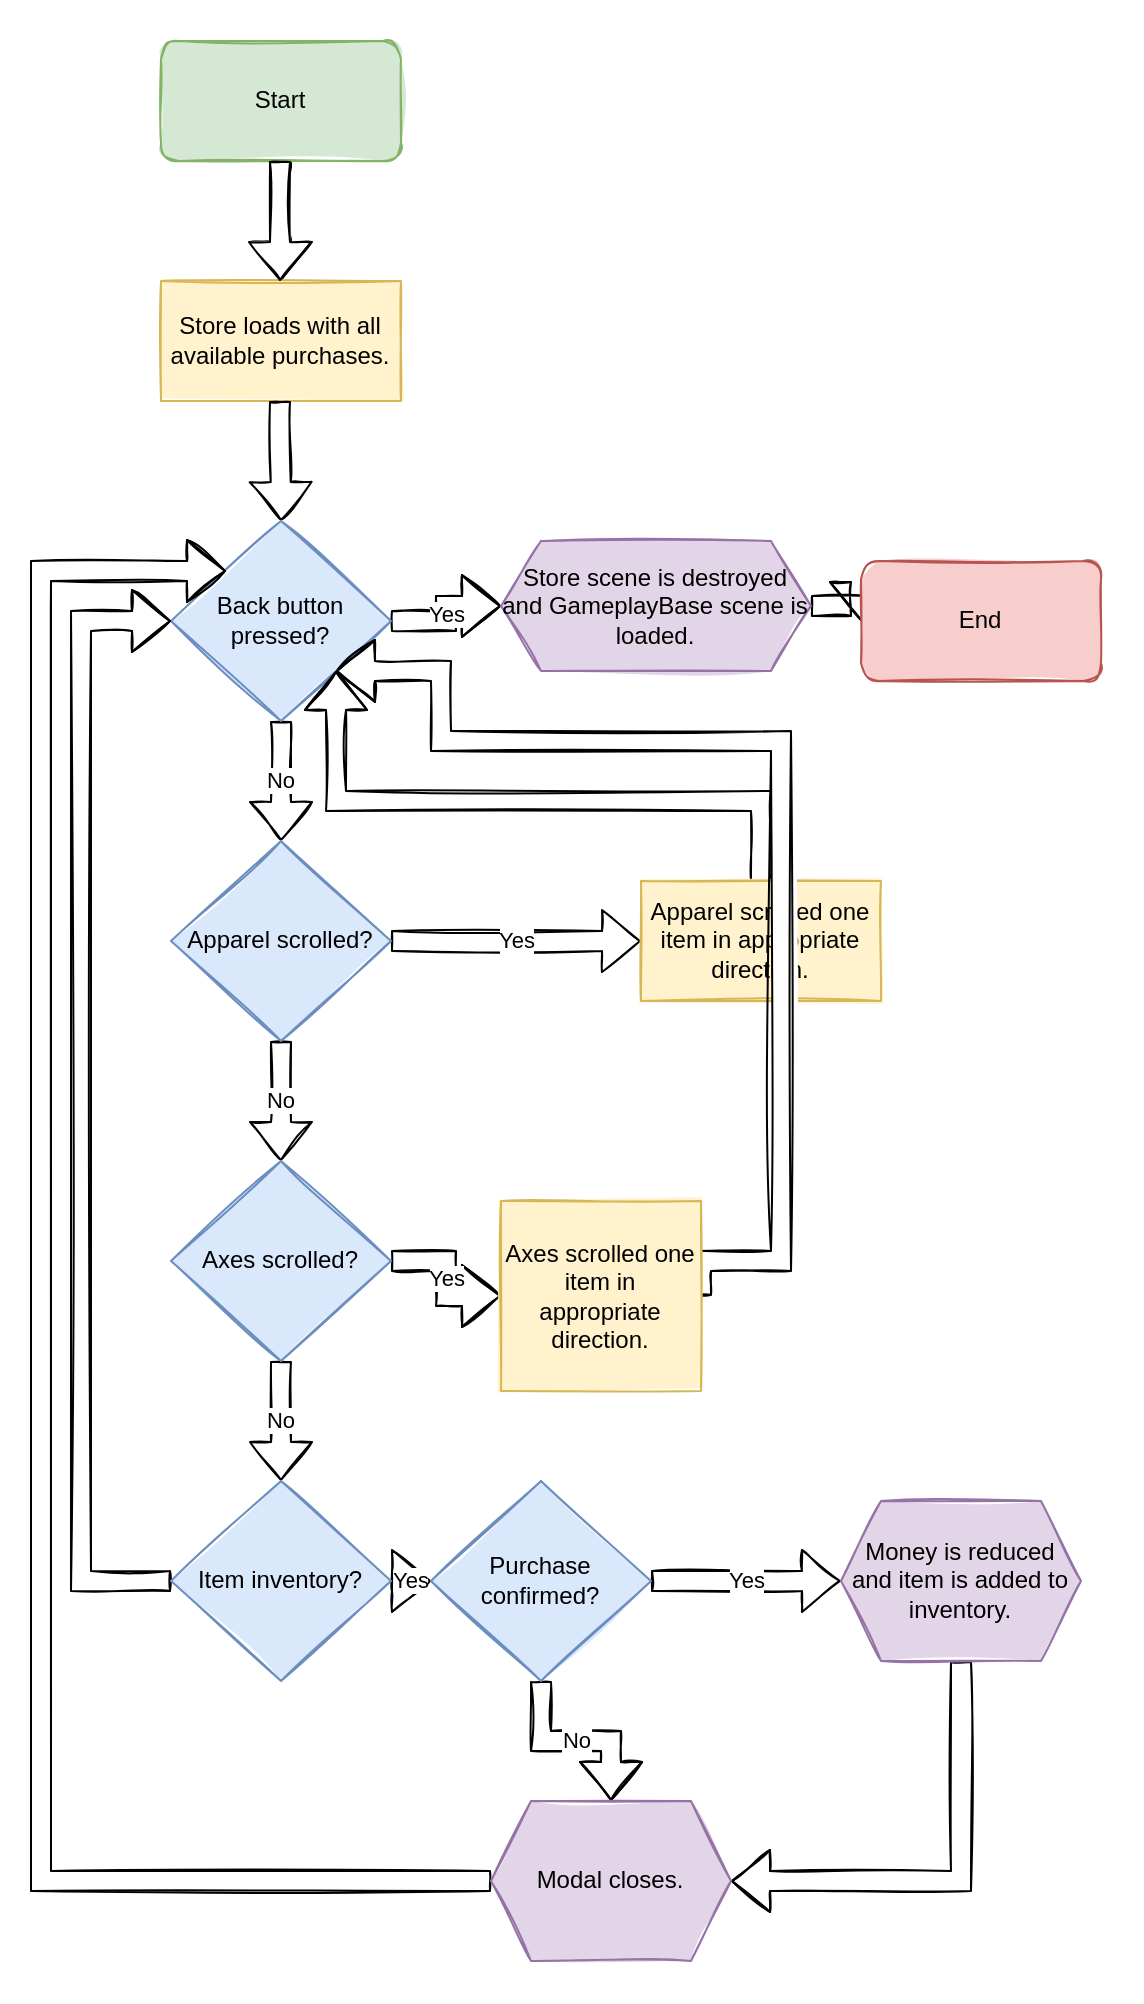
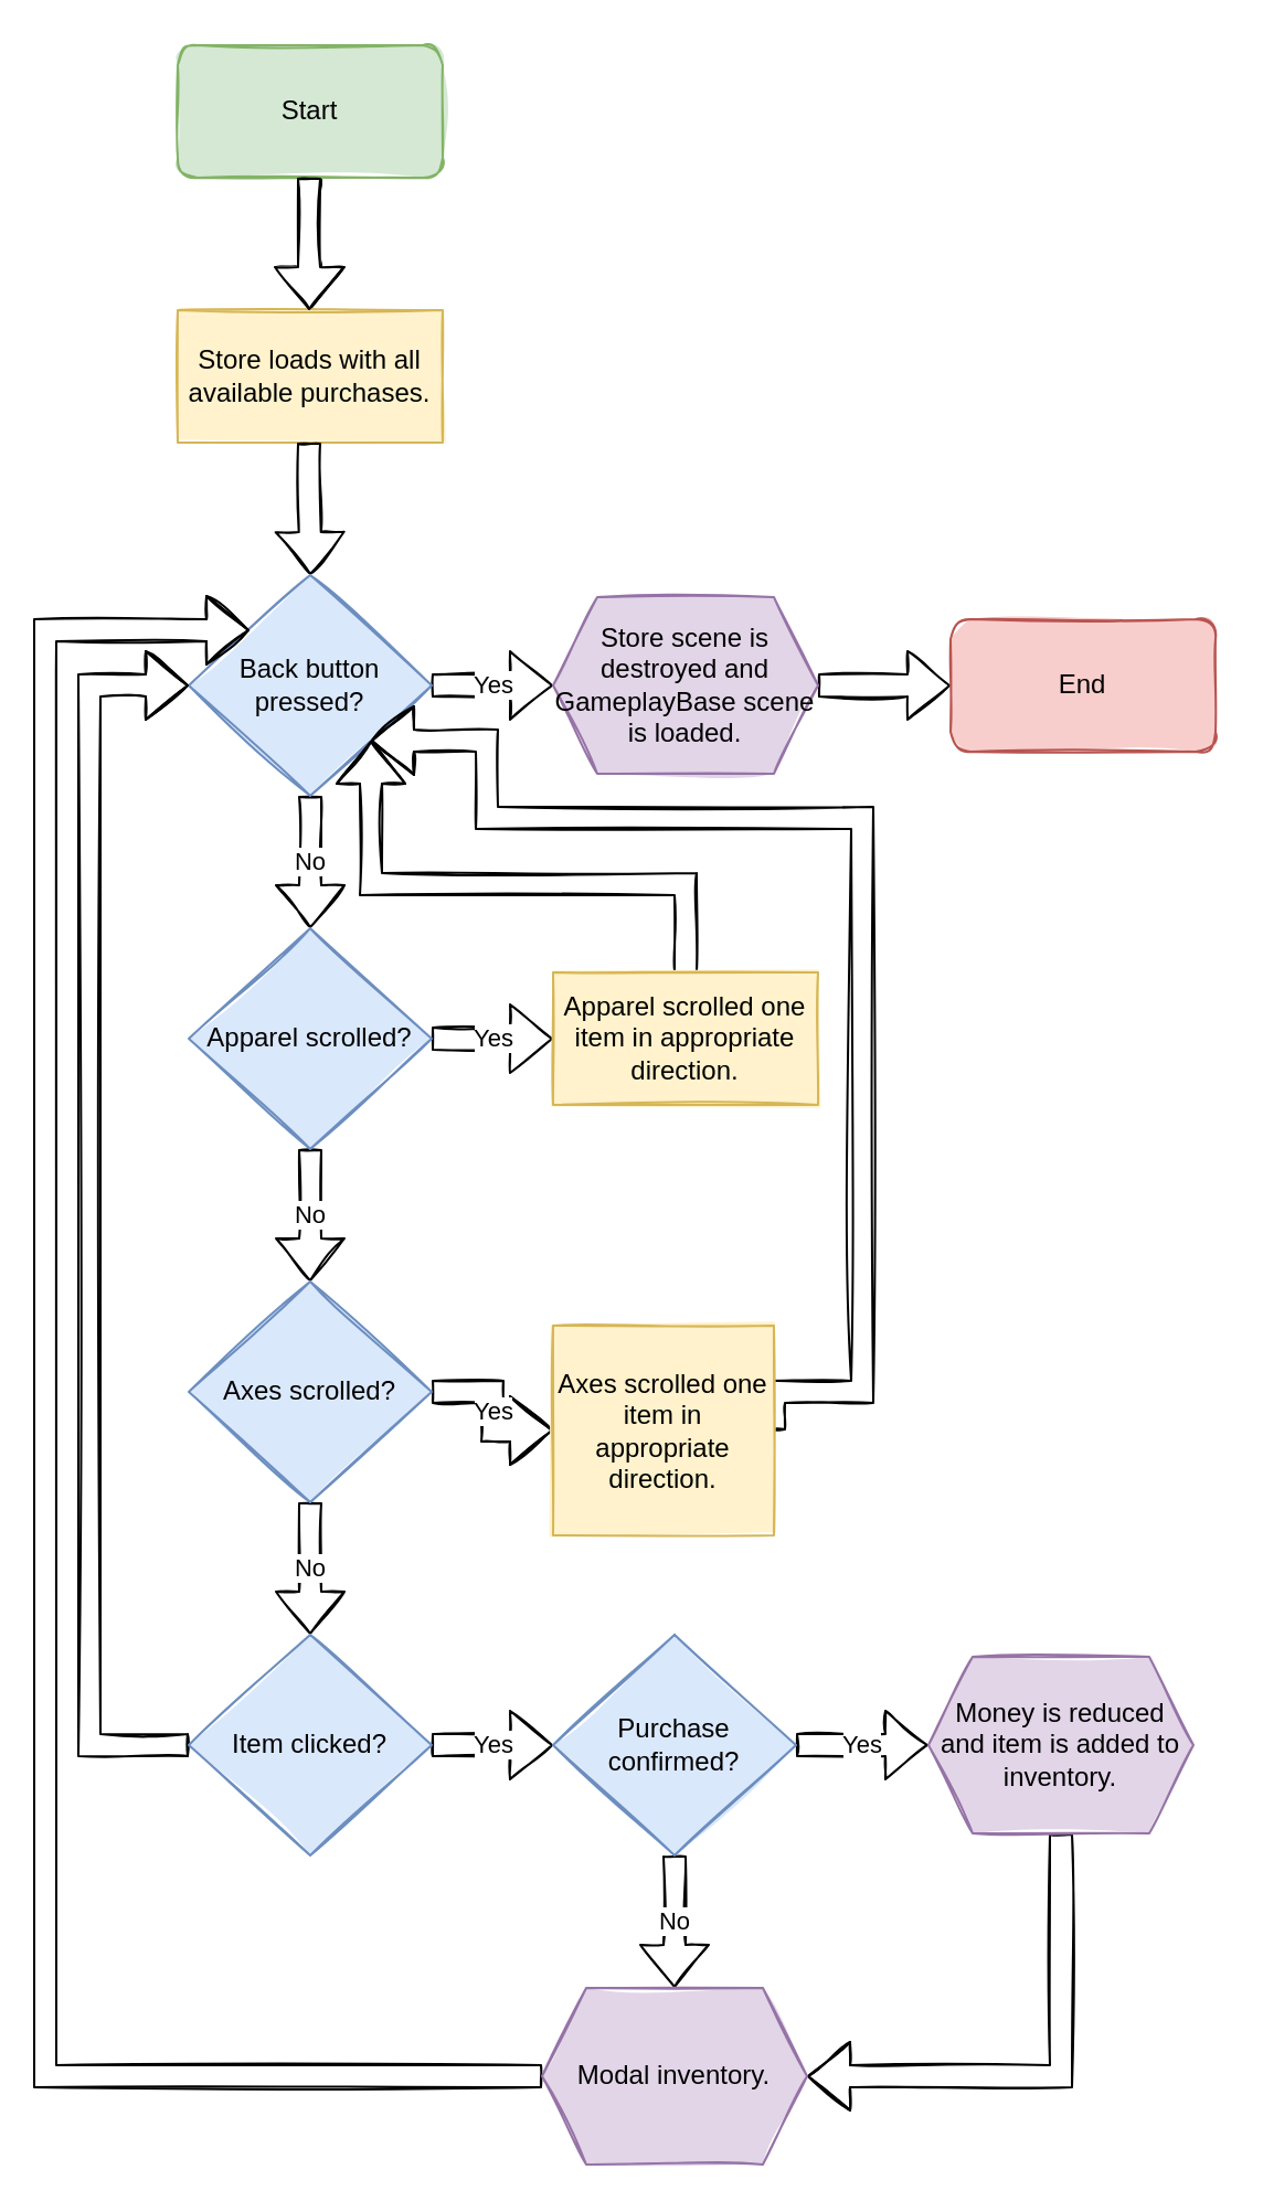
  <mxCell id="0" />
  <mxCell id="1" parent="0" />
  <mxCell id="2" style="edgeStyle=orthogonalEdgeStyle;rounded=0;orthogonalLoop=1;jettySize=auto;html=1;exitX=0.5;exitY=1;exitDx=0;exitDy=0;sketch=1;strokeColor=default;shape=flexArrow;" parent="1" source="3" target="4" edge="1"><mxGeometry relative="1" as="geometry" /></mxCell>
  <mxCell id="3" value="Start" style="rounded=1;whiteSpace=wrap;html=1;fillColor=#d5e8d4;strokeColor=#82b366;sketch=1;fillStyle=solid;" parent="1" vertex="1"><mxGeometry x="80" y="20" width="120" height="60" as="geometry" /></mxCell>
  <mxCell id="4" value="Store loads with all available purchases." style="rounded=0;whiteSpace=wrap;html=1;sketch=1;fillStyle=solid;fillColor=#fff2cc;strokeColor=#d6b656;" parent="1" vertex="1"><mxGeometry x="80" y="140" width="120" height="60" as="geometry" /></mxCell>
  <mxCell id="5" style="edgeStyle=orthogonalEdgeStyle;rounded=0;orthogonalLoop=1;jettySize=auto;html=1;exitX=0.5;exitY=1;exitDx=0;exitDy=0;sketch=1;strokeColor=default;shape=flexArrow;fillColor=default;fillStyle=solid;" parent="1" edge="1"><mxGeometry relative="1" as="geometry"><mxPoint x="139.5" y="80" as="sourcePoint" /><mxPoint x="139.5" y="140" as="targetPoint" /></mxGeometry></mxCell>
  <mxCell id="6" value="" style="edgeStyle=orthogonalEdgeStyle;shape=flexArrow;rounded=0;sketch=1;orthogonalLoop=1;jettySize=auto;html=1;strokeColor=default;fillColor=default;fillStyle=solid;entryX=0.5;entryY=0;entryDx=0;entryDy=0;" parent="1" edge="1" target="9"><mxGeometry relative="1" as="geometry"><mxPoint x="139.5" y="200" as="sourcePoint" /><mxPoint x="139.5" y="260" as="targetPoint" /></mxGeometry></mxCell>
  <mxCell id="7" value="Yes" style="edgeStyle=orthogonalEdgeStyle;shape=flexArrow;rounded=0;sketch=1;fillStyle=solid;orthogonalLoop=1;jettySize=auto;html=1;exitX=1;exitY=0.5;exitDx=0;exitDy=0;entryX=0;entryY=0.5;entryDx=0;entryDy=0;labelBackgroundColor=default;fontFamily=Helvetica;fontSize=11;fontColor=default;endArrow=classic;strokeColor=default;fillColor=default;" edge="1" parent="1" source="9" target="23"><mxGeometry relative="1" as="geometry" /></mxCell>
  <mxCell id="8" value="No" style="edgeStyle=orthogonalEdgeStyle;shape=flexArrow;rounded=0;sketch=1;fillStyle=solid;orthogonalLoop=1;jettySize=auto;html=1;exitX=0.5;exitY=1;exitDx=0;exitDy=0;entryX=0.5;entryY=0;entryDx=0;entryDy=0;labelBackgroundColor=default;fontFamily=Helvetica;fontSize=11;fontColor=default;endArrow=classic;strokeColor=default;fillColor=default;" edge="1" parent="1" source="9" target="12"><mxGeometry relative="1" as="geometry" /></mxCell>
  <mxCell id="9" value="Back button pressed?" style="rhombus;whiteSpace=wrap;html=1;fillColor=#dae8fc;strokeColor=#6c8ebf;rounded=0;sketch=1;fillStyle=solid;" vertex="1" parent="1"><mxGeometry x="85" y="260" width="110" height="100" as="geometry" /></mxCell>
  <mxCell id="10" value="No" style="edgeStyle=orthogonalEdgeStyle;shape=flexArrow;rounded=0;sketch=1;fillStyle=solid;orthogonalLoop=1;jettySize=auto;html=1;exitX=0.5;exitY=1;exitDx=0;exitDy=0;entryX=0.5;entryY=0;entryDx=0;entryDy=0;labelBackgroundColor=default;fontFamily=Helvetica;fontSize=11;fontColor=default;endArrow=classic;strokeColor=default;fillColor=default;" edge="1" parent="1" source="12" target="15"><mxGeometry relative="1" as="geometry" /></mxCell>
  <mxCell id="11" value="Yes" style="edgeStyle=orthogonalEdgeStyle;shape=flexArrow;rounded=0;sketch=1;fillStyle=solid;orthogonalLoop=1;jettySize=auto;html=1;exitX=1;exitY=0.5;exitDx=0;exitDy=0;labelBackgroundColor=default;fontFamily=Helvetica;fontSize=11;fontColor=default;endArrow=classic;strokeColor=default;fillColor=default;" edge="1" parent="1" source="12" target="26"><mxGeometry relative="1" as="geometry" /></mxCell>
  <mxCell id="12" value="Apparel scrolled?&lt;span style=&quot;color: rgba(0 , 0 , 0 , 0) ; font-family: monospace ; font-size: 0px&quot;&gt;%3CmxGraphModel%3E%3Croot%3E%3CmxCell%20id%3D%220%22%2F%3E%3CmxCell%20id%3D%221%22%20parent%3D%220%22%2F%3E%3CmxCell%20id%3D%222%22%20value%3D%22Decision%20to%20me%20made%22%20style%3D%22rhombus%3BwhiteSpace%3Dwrap%3Bhtml%3D1%3BfillColor%3D%23dae8fc%3BstrokeColor%3D%236c8ebf%3Brounded%3D0%3Bsketch%3D1%3BfillStyle%3Dsolid%3B%22%20vertex%3D%221%22%20parent%3D%221%22%3E%3CmxGeometry%20x%3D%22105%22%20y%3D%22280%22%20width%3D%22110%22%20height%3D%22100%22%20as%3D%22geometry%22%2F%3E%3C%2FmxCell%3E%3C%2Froot%3E%3C%2FmxGraphModel%3E&lt;/span&gt;" style="rhombus;whiteSpace=wrap;html=1;fillColor=#dae8fc;strokeColor=#6c8ebf;rounded=0;sketch=1;fillStyle=solid;" vertex="1" parent="1"><mxGeometry x="85" y="420" width="110" height="100" as="geometry" /></mxCell>
  <mxCell id="13" value="No" style="edgeStyle=orthogonalEdgeStyle;shape=flexArrow;rounded=0;sketch=1;fillStyle=solid;orthogonalLoop=1;jettySize=auto;html=1;exitX=0.5;exitY=1;exitDx=0;exitDy=0;labelBackgroundColor=default;fontFamily=Helvetica;fontSize=11;fontColor=default;endArrow=classic;strokeColor=default;fillColor=default;" edge="1" parent="1" source="15" target="18"><mxGeometry relative="1" as="geometry" /></mxCell>
  <mxCell id="14" value="Yes" style="edgeStyle=orthogonalEdgeStyle;shape=flexArrow;rounded=0;sketch=1;fillStyle=solid;orthogonalLoop=1;jettySize=auto;html=1;exitX=1;exitY=0.5;exitDx=0;exitDy=0;entryX=0;entryY=0.5;entryDx=0;entryDy=0;labelBackgroundColor=default;fontFamily=Helvetica;fontSize=11;fontColor=default;endArrow=classic;strokeColor=default;fillColor=default;" edge="1" parent="1" source="15" target="28"><mxGeometry relative="1" as="geometry" /></mxCell>
  <mxCell id="15" value="Axes scrolled?" style="rhombus;whiteSpace=wrap;html=1;fillColor=#dae8fc;strokeColor=#6c8ebf;rounded=0;sketch=1;fillStyle=solid;" vertex="1" parent="1"><mxGeometry x="85" y="580" width="110" height="100" as="geometry" /></mxCell>
  <mxCell id="16" value="Yes" style="edgeStyle=orthogonalEdgeStyle;shape=flexArrow;rounded=0;sketch=1;fillStyle=solid;orthogonalLoop=1;jettySize=auto;html=1;exitX=1;exitY=0.5;exitDx=0;exitDy=0;entryX=0;entryY=0.5;entryDx=0;entryDy=0;labelBackgroundColor=default;fontFamily=Helvetica;fontSize=11;fontColor=default;endArrow=classic;strokeColor=default;fillColor=default;" edge="1" parent="1" source="18" target="21"><mxGeometry relative="1" as="geometry" /></mxCell>
  <mxCell id="17" style="edgeStyle=orthogonalEdgeStyle;shape=flexArrow;rounded=0;sketch=1;fillStyle=solid;orthogonalLoop=1;jettySize=auto;html=1;exitX=0;exitY=0.5;exitDx=0;exitDy=0;entryX=0;entryY=0.5;entryDx=0;entryDy=0;labelBackgroundColor=default;fontFamily=Helvetica;fontSize=11;fontColor=default;endArrow=classic;strokeColor=default;fillColor=default;" edge="1" parent="1" source="18" target="9"><mxGeometry relative="1" as="geometry"><Array as="points"><mxPoint x="40" y="790" /><mxPoint x="40" y="310" /></Array></mxGeometry></mxCell>
- <mxCell id="18" value="Item inventory?" style="rhombus;whiteSpace=wrap;html=1;fillColor=#dae8fc;strokeColor=#6c8ebf;rounded=0;sketch=1;fillStyle=solid;" vertex="1" parent="1"><mxGeometry x="85" y="740" width="110" height="100" as="geometry" /></mxCell>
+ <mxCell id="18" value="Item clicked?" style="rhombus;whiteSpace=wrap;html=1;fillColor=#dae8fc;strokeColor=#6c8ebf;rounded=0;sketch=1;fillStyle=solid;" vertex="1" parent="1"><mxGeometry x="85" y="740" width="110" height="100" as="geometry" /></mxCell>
  <mxCell id="19" value="No" style="edgeStyle=orthogonalEdgeStyle;shape=flexArrow;rounded=0;sketch=1;fillStyle=solid;orthogonalLoop=1;jettySize=auto;html=1;exitX=0.5;exitY=1;exitDx=0;exitDy=0;entryX=0.5;entryY=0;entryDx=0;entryDy=0;labelBackgroundColor=default;fontFamily=Helvetica;fontSize=11;fontColor=default;endArrow=classic;strokeColor=default;fillColor=default;" edge="1" parent="1" source="21" target="32"><mxGeometry relative="1" as="geometry" /></mxCell>
  <mxCell id="20" value="Yes" style="edgeStyle=orthogonalEdgeStyle;shape=flexArrow;rounded=0;sketch=1;fillStyle=solid;orthogonalLoop=1;jettySize=auto;html=1;exitX=1;exitY=0.5;exitDx=0;exitDy=0;entryX=0;entryY=0.5;entryDx=0;entryDy=0;labelBackgroundColor=default;fontFamily=Helvetica;fontSize=11;fontColor=default;endArrow=classic;strokeColor=default;fillColor=default;" edge="1" parent="1" source="21" target="30"><mxGeometry relative="1" as="geometry" /></mxCell>
- <mxCell id="21" value="Purchase confirmed?" style="rhombus;whiteSpace=wrap;html=1;fillColor=#dae8fc;strokeColor=#6c8ebf;rounded=0;sketch=1;fillStyle=solid;" vertex="1" parent="1"><mxGeometry x="215" y="740" width="110" height="100" as="geometry" /></mxCell>
+ <mxCell id="21" value="Purchase confirmed?" style="rhombus;whiteSpace=wrap;html=1;fillColor=#dae8fc;strokeColor=#6c8ebf;rounded=0;sketch=1;fillStyle=solid;" vertex="1" parent="1"><mxGeometry x="250" y="740" width="110" height="100" as="geometry" /></mxCell>
  <mxCell id="22" style="edgeStyle=orthogonalEdgeStyle;shape=flexArrow;rounded=0;sketch=1;fillStyle=solid;orthogonalLoop=1;jettySize=auto;html=1;exitX=1;exitY=0.5;exitDx=0;exitDy=0;entryX=0;entryY=0.5;entryDx=0;entryDy=0;labelBackgroundColor=default;fontFamily=Helvetica;fontSize=11;fontColor=default;endArrow=classic;strokeColor=default;fillColor=default;" edge="1" parent="1" source="23" target="24"><mxGeometry relative="1" as="geometry" /></mxCell>
- <mxCell id="23" value="Store scene is destroyed and GameplayBase scene is loaded." style="shape=hexagon;perimeter=hexagonPerimeter2;whiteSpace=wrap;html=1;fixedSize=1;sketch=1;fillStyle=solid;fillColor=#e1d5e7;strokeColor=#9673a6;" vertex="1" parent="1"><mxGeometry x="250" y="270" width="155" height="65" as="geometry" /></mxCell>
+ <mxCell id="23" value="Store scene is destroyed and GameplayBase scene is loaded." style="shape=hexagon;perimeter=hexagonPerimeter2;whiteSpace=wrap;html=1;fixedSize=1;sketch=1;fillStyle=solid;fillColor=#e1d5e7;strokeColor=#9673a6;" vertex="1" parent="1"><mxGeometry x="250" y="270" width="120" height="80" as="geometry" /></mxCell>
  <mxCell id="24" value="End" style="rounded=1;whiteSpace=wrap;html=1;fillColor=#f8cecc;strokeColor=#b85450;sketch=1;fillStyle=solid;" vertex="1" parent="1"><mxGeometry x="430" y="280" width="120" height="60" as="geometry" /></mxCell>
  <mxCell id="25" style="edgeStyle=orthogonalEdgeStyle;shape=flexArrow;rounded=0;sketch=1;fillStyle=solid;orthogonalLoop=1;jettySize=auto;html=1;exitX=0.5;exitY=0;exitDx=0;exitDy=0;entryX=1;entryY=1;entryDx=0;entryDy=0;labelBackgroundColor=default;fontFamily=Helvetica;fontSize=11;fontColor=default;endArrow=classic;strokeColor=default;fillColor=default;" edge="1" parent="1" source="26" target="9"><mxGeometry relative="1" as="geometry" /></mxCell>
- <mxCell id="26" value="Apparel scrolled one item in appropriate direction." style="rounded=0;whiteSpace=wrap;html=1;sketch=1;fillStyle=solid;fillColor=#fff2cc;strokeColor=#d6b656;" vertex="1" parent="1"><mxGeometry x="320" y="440" width="120" height="60" as="geometry" /></mxCell>
+ <mxCell id="26" value="Apparel scrolled one item in appropriate direction." style="rounded=0;whiteSpace=wrap;html=1;sketch=1;fillStyle=solid;fillColor=#fff2cc;strokeColor=#d6b656;" vertex="1" parent="1"><mxGeometry x="250" y="440" width="120" height="60" as="geometry" /></mxCell>
  <mxCell id="27" style="edgeStyle=orthogonalEdgeStyle;shape=flexArrow;rounded=0;sketch=1;fillStyle=solid;orthogonalLoop=1;jettySize=auto;html=1;exitX=1;exitY=0.5;exitDx=0;exitDy=0;entryX=1;entryY=1;entryDx=0;entryDy=0;labelBackgroundColor=default;fontFamily=Helvetica;fontSize=11;fontColor=default;endArrow=classic;strokeColor=default;fillColor=default;" edge="1" parent="1" source="28" target="9"><mxGeometry relative="1" as="geometry"><Array as="points"><mxPoint x="390" y="630" /><mxPoint x="390" y="370" /><mxPoint x="220" y="370" /><mxPoint x="220" y="335" /></Array></mxGeometry></mxCell>
  <mxCell id="28" value="Axes scrolled one item in appropriate direction." style="rounded=0;whiteSpace=wrap;html=1;sketch=1;fillStyle=solid;fillColor=#fff2cc;strokeColor=#d6b656;" vertex="1" parent="1"><mxGeometry x="250" y="600" width="100" height="95" as="geometry" /></mxCell>
  <mxCell id="29" style="edgeStyle=orthogonalEdgeStyle;shape=flexArrow;rounded=0;sketch=1;fillStyle=solid;orthogonalLoop=1;jettySize=auto;html=1;exitX=0.5;exitY=1;exitDx=0;exitDy=0;entryX=1;entryY=0.5;entryDx=0;entryDy=0;labelBackgroundColor=default;fontFamily=Helvetica;fontSize=11;fontColor=default;endArrow=classic;strokeColor=default;fillColor=default;" edge="1" parent="1" source="30" target="32"><mxGeometry relative="1" as="geometry" /></mxCell>
  <mxCell id="30" value="Money is reduced and item is added to inventory." style="shape=hexagon;perimeter=hexagonPerimeter2;whiteSpace=wrap;html=1;fixedSize=1;sketch=1;fillStyle=solid;fillColor=#e1d5e7;strokeColor=#9673a6;" vertex="1" parent="1"><mxGeometry x="420" y="750" width="120" height="80" as="geometry" /></mxCell>
  <mxCell id="31" style="edgeStyle=orthogonalEdgeStyle;shape=flexArrow;rounded=0;sketch=1;fillStyle=solid;orthogonalLoop=1;jettySize=auto;html=1;exitX=0;exitY=0.5;exitDx=0;exitDy=0;labelBackgroundColor=default;fontFamily=Helvetica;fontSize=11;fontColor=default;endArrow=classic;strokeColor=default;fillColor=default;entryX=0;entryY=0;entryDx=0;entryDy=0;" edge="1" parent="1" source="32" target="9"><mxGeometry relative="1" as="geometry"><mxPoint x="10" y="360" as="targetPoint" /><Array as="points"><mxPoint x="20" y="940" /><mxPoint x="20" y="285" /></Array></mxGeometry></mxCell>
- <mxCell id="32" value="Modal closes." style="shape=hexagon;perimeter=hexagonPerimeter2;whiteSpace=wrap;html=1;fixedSize=1;sketch=1;fillStyle=solid;fillColor=#e1d5e7;strokeColor=#9673a6;" vertex="1" parent="1"><mxGeometry x="245" y="900" width="120" height="80" as="geometry" /></mxCell>
+ <mxCell id="32" value="Modal inventory." style="shape=hexagon;perimeter=hexagonPerimeter2;whiteSpace=wrap;html=1;fixedSize=1;sketch=1;fillStyle=solid;fillColor=#e1d5e7;strokeColor=#9673a6;" vertex="1" parent="1"><mxGeometry x="245" y="900" width="120" height="80" as="geometry" /></mxCell>
